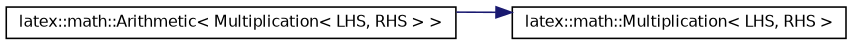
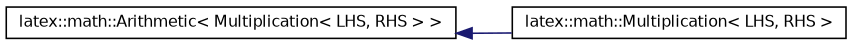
  digraph {
    rankdir=LR
    node [color=black fillcolor=white fontname=Helvetica fontsize=10 shape=record style=filled]
    n1 [height=0.2 label="latex::math::Arithmetic\< Multiplication\< LHS, RHS \> \>" width=0.4]
    n2 [height=0.2 label="latex::math::Multiplication\< LHS, RHS \>" width=0.4]
-   n2 -> n1 [color=midnightblue dir=back fontname=Helvetica fontsize=10 labelfontname=Helvetica labelfontsize=10 style=solid]
+   n1 -> n2 [color=midnightblue dir=back fontname=Helvetica fontsize=10 labelfontname=Helvetica labelfontsize=10 style=solid]
  }
